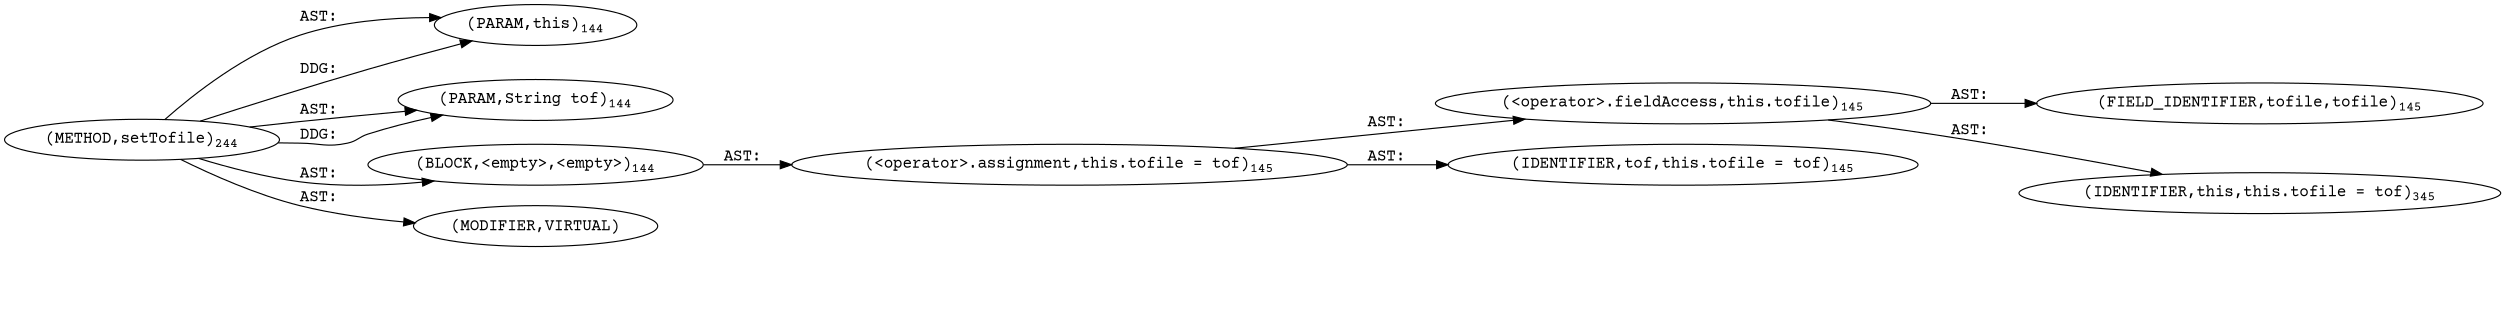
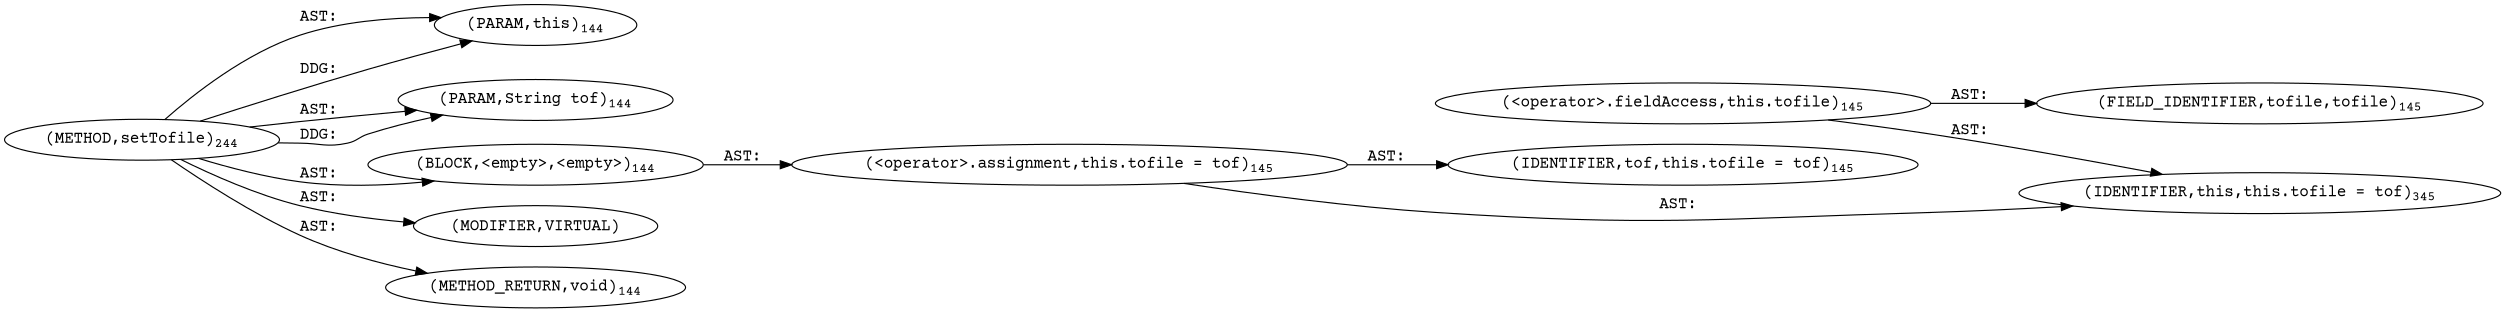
  digraph {
    fontname="Courier Prime"
    rankdir=LR
    node [fontname="Courier Prime"]
    edge [fontname="Courier Prime"]
    n1 [label=<(METHOD,setTofile)<SUB>244</SUB>>]
    n2 [label=<(PARAM,this)<SUB>144</SUB>>]
    n3 [label=<(PARAM,String tof)<SUB>144</SUB>>]
    n4 [label=<(BLOCK,&lt;empty&gt;,&lt;empty&gt;)<SUB>144</SUB>>]
    n5 [label=<(MODIFIER,VIRTUAL)>]
+   n6 [label=<(METHOD_RETURN,void)<SUB>144</SUB>>]
    n7 [label=<(&lt;operator&gt;.assignment,this.tofile = tof)<SUB>145</SUB>>]
    n8 [label=<(&lt;operator&gt;.fieldAccess,this.tofile)<SUB>145</SUB>>]
    n9 [label=<(IDENTIFIER,tof,this.tofile = tof)<SUB>145</SUB>>]
    n10 [label=<(IDENTIFIER,this,this.tofile = tof)<SUB>345</SUB>>]
    n11 [label=<(FIELD_IDENTIFIER,tofile,tofile)<SUB>145</SUB>>]
    n1 -> n2 [label="AST: "]
    n1 -> n2 [label="DDG: "]
    n1 -> n3 [label="AST: "]
    n1 -> n3 [label="DDG: "]
    n1 -> n4 [label="AST: "]
    n1 -> n5 [label="AST: "]
+   n1 -> n6 [label="AST: "]
    n4 -> n7 [label="AST: "]
-   n7 -> n8 [label="AST: "]
+   n7 -> n10 [label="AST: "]
    n7 -> n9 [label="AST: "]
    n8 -> n10 [label="AST: "]
    n8 -> n11 [label="AST: "]
  }
